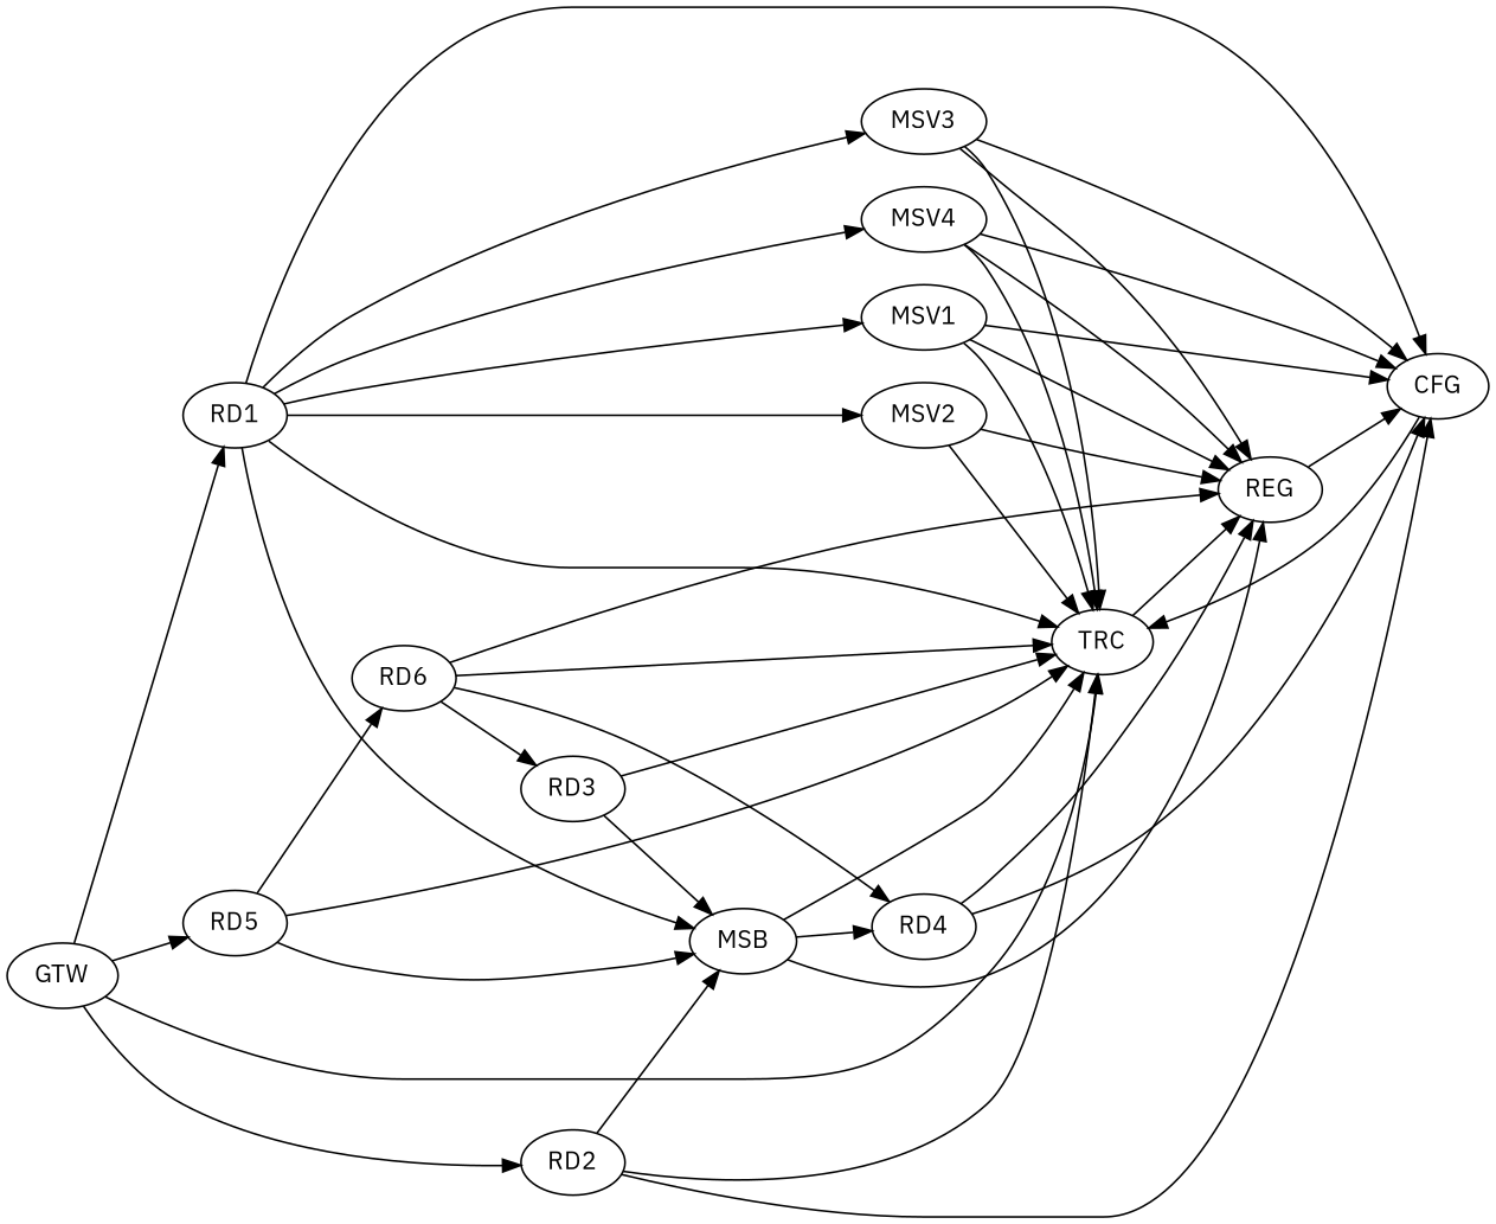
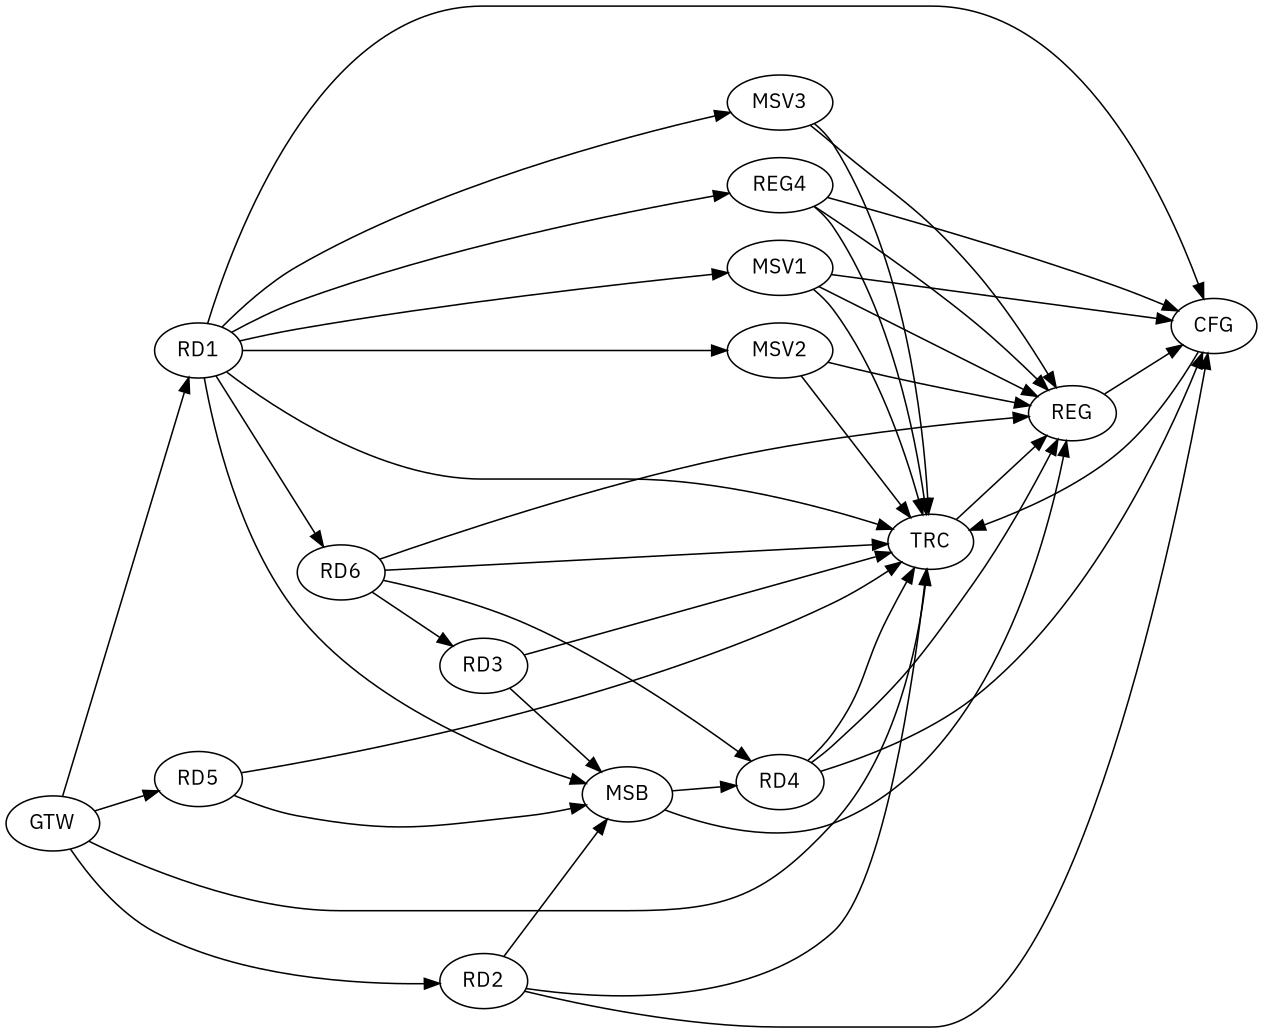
  strict digraph {
    fontname="IBM Plex Sans"
    rankdir=LR
    node [fontname="IBM Plex Sans"]
    edge [fontname="IBM Plex Sans"]
    n1 [label=RD1]
    n2 [label=RD6]
    n3 [label=CFG]
    n4 [label=TRC]
    n5 [label=MSV1]
    n6 [label=MSV2]
    n7 [label=MSV3]
-   n8 [label=MSV4]
+   n8 [label=REG4]
    n9 [label=MSB]
    n10 [label=REG]
    n11 [label=RD3]
    n12 [label=RD4]
    n13 [label=RD2]
    n14 [label=RD5]
    n15 [label=GTW]
-   n14 -> n2
+   n1 -> n2
    n1 -> n3
    n1 -> n4
    n1 -> n5
    n1 -> n6
    n1 -> n7
    n1 -> n8
    n1 -> n9
    n2 -> n4
    n2 -> n10
    n2 -> n11
    n2 -> n12
    n3 -> n4
    n4 -> n10
    n5 -> n3
    n5 -> n4
    n5 -> n10
    n6 -> n4
    n6 -> n10
-   n7 -> n3
    n7 -> n4
    n7 -> n10
    n8 -> n3
    n8 -> n4
    n8 -> n10
    n9 -> n10
    n9 -> n12
    n10 -> n3
    n11 -> n4
    n11 -> n9
    n12 -> n3
-   n9 -> n4
+   n12 -> n4
    n12 -> n10
    n13 -> n3
    n13 -> n4
    n13 -> n9
    n14 -> n4
    n14 -> n9
    n15 -> n1
    n15 -> n4
    n15 -> n13
    n15 -> n14
  }
